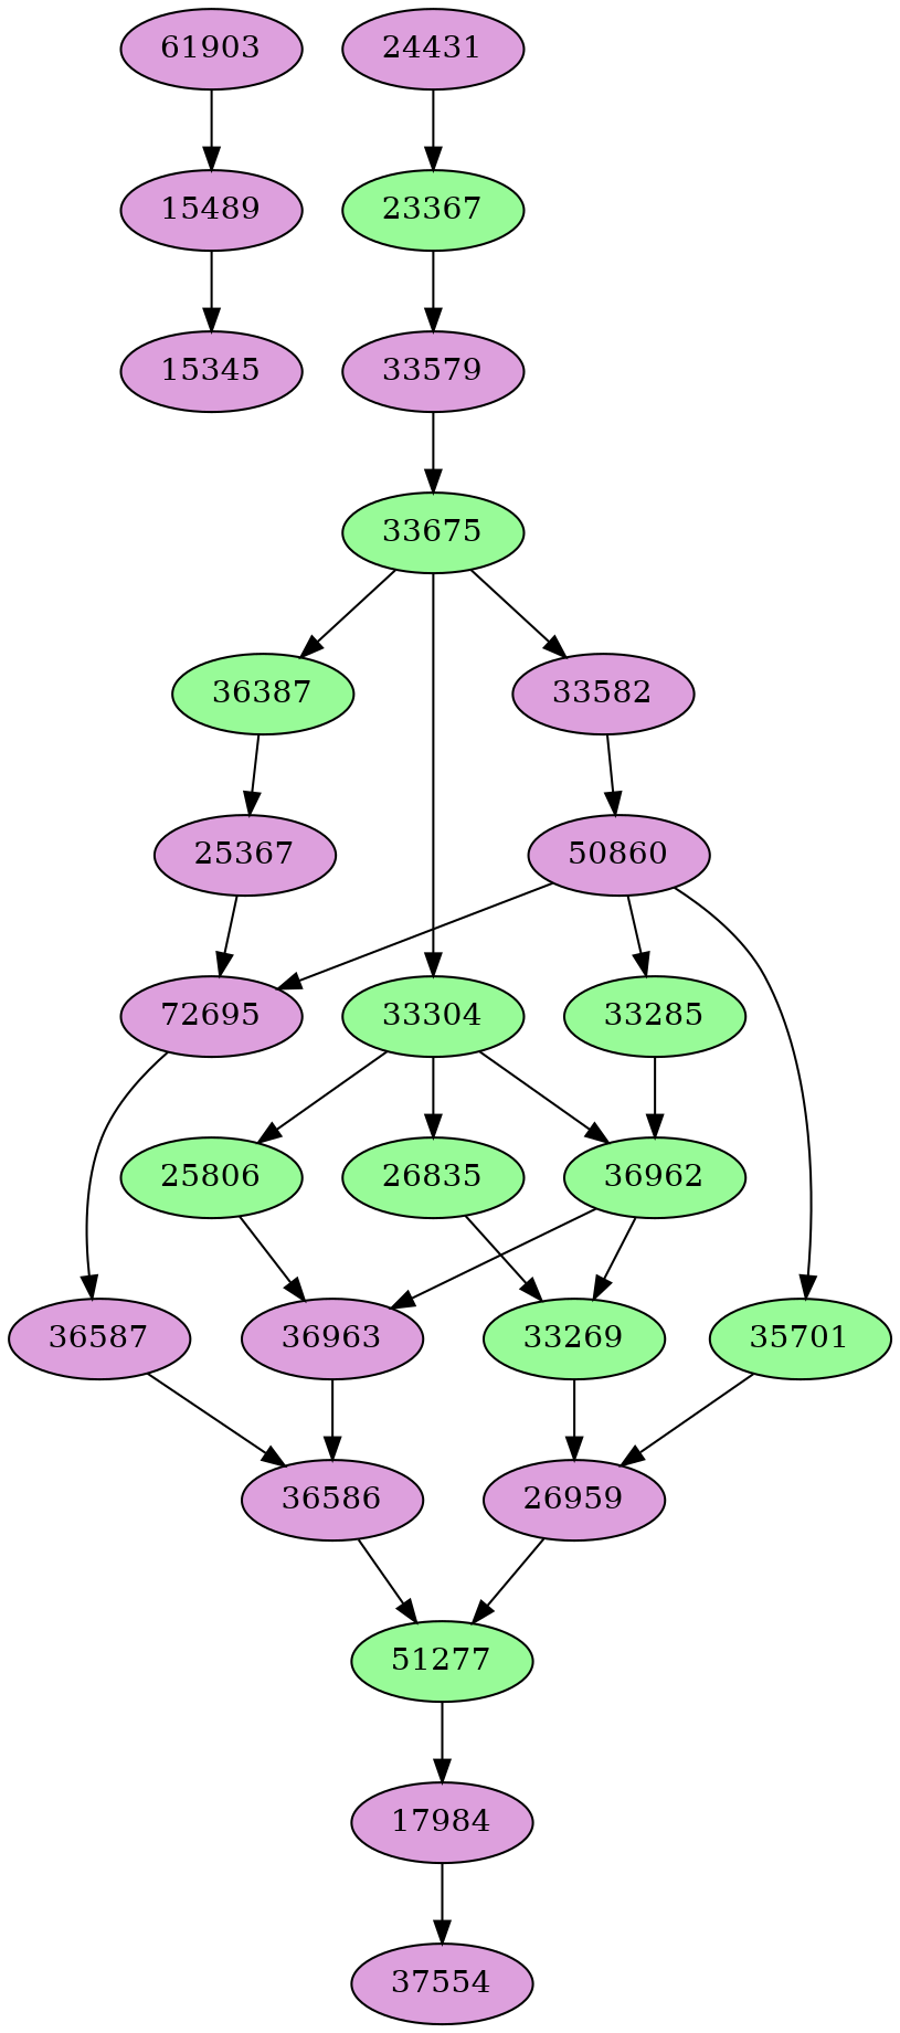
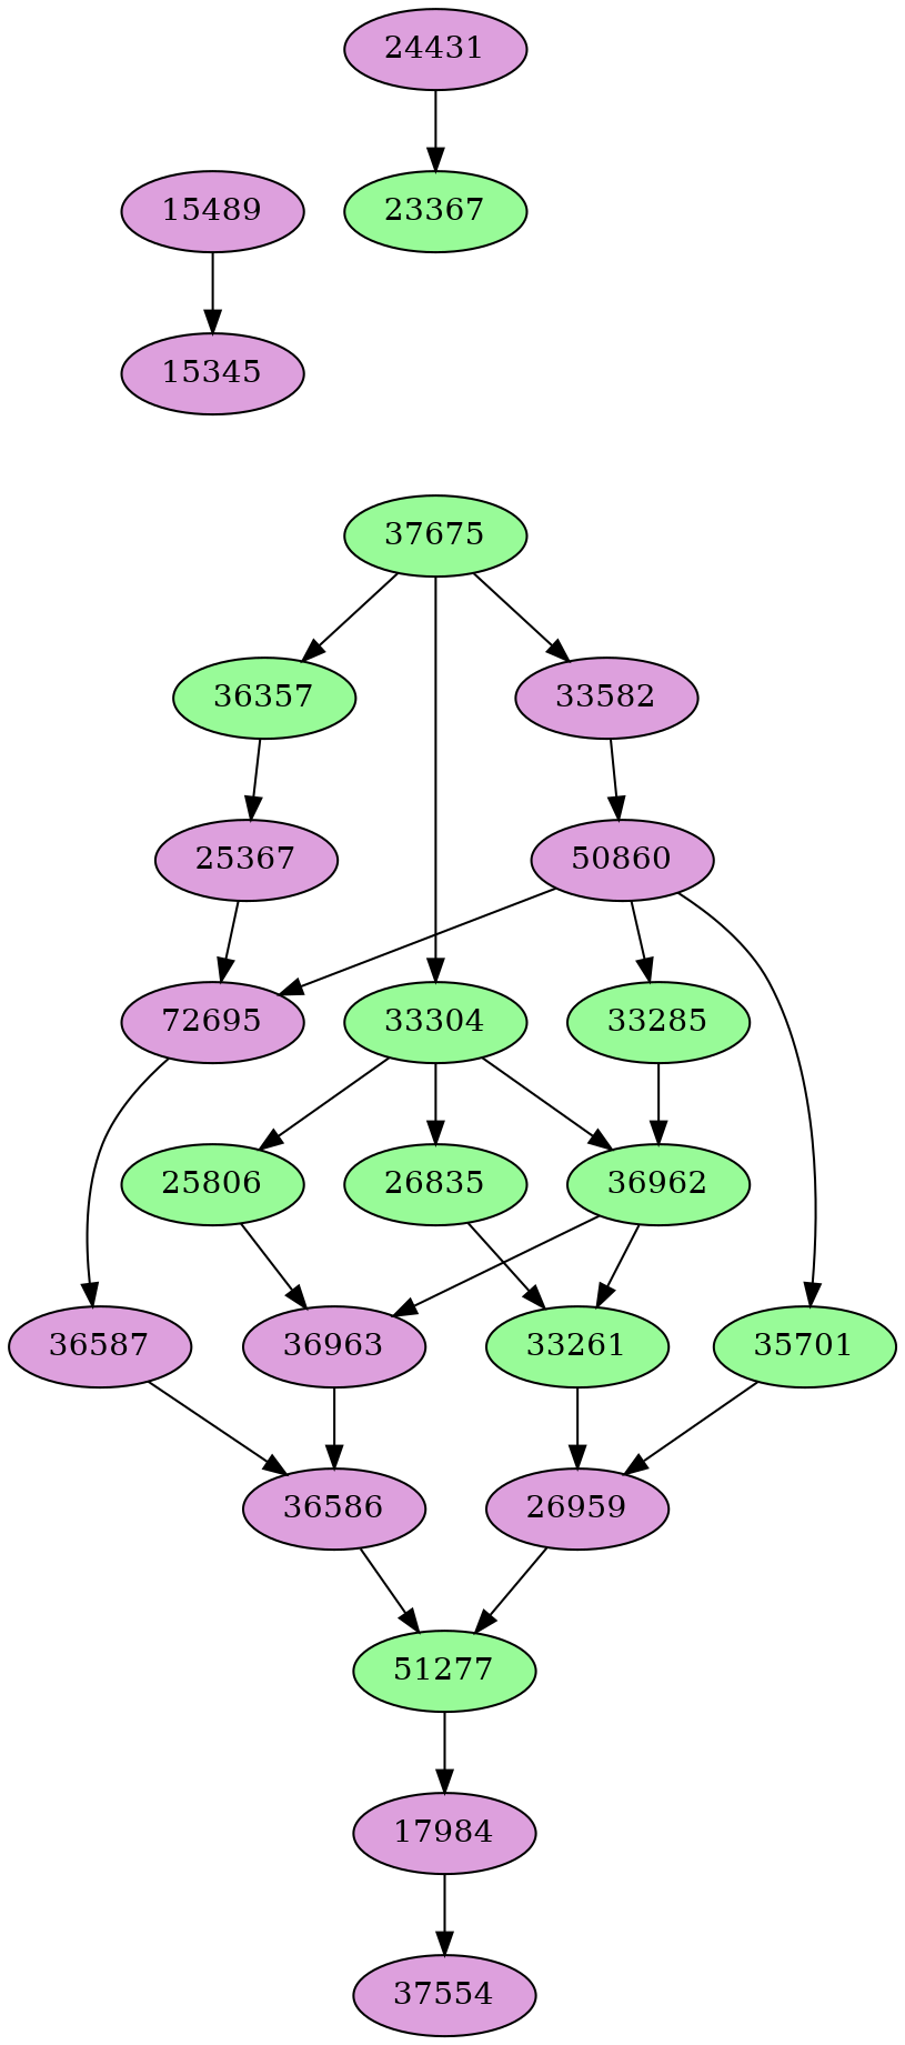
  strict digraph {
    node [fillcolor=plum style=filled]
    n1 [label=15345]
    n2 [label=15489]
-   n3 [label=61903]
    n4 [label=37554]
    n5 [label=17984]
    n6 [fillcolor=palegreen label=51277]
    n7 [label=36586]
    n8 [label=26959]
    n9 [label=36587]
    n10 [label=36963]
    n11 [fillcolor=palegreen label=35701]
-   n12 [fillcolor=palegreen label=33269]
+   n12 [fillcolor=palegreen label=33261]
    n13 [label=72695]
    n14 [fillcolor=palegreen label=36962]
    n15 [fillcolor=palegreen label=25806]
    n16 [label=50860]
    n17 [fillcolor=palegreen label=33285]
    n18 [fillcolor=palegreen label=26835]
    n19 [label=25367]
    n20 [fillcolor=palegreen label=33304]
    n21 [label=33582]
-   n22 [fillcolor=palegreen label=36387]
-   n23 [fillcolor=palegreen label=33675]
+   n22 [fillcolor=palegreen label=36357]
+   n23 [fillcolor=palegreen label=37675]
    n24 [fillcolor=palegreen label=23367]
-   n25 [label=33579]
    n26 [label=24431]
    n2 -> n1
-   n3 -> n2
    n5 -> n4
    n6 -> n5
    n7 -> n6
    n8 -> n6
    n9 -> n7
    n10 -> n7
    n11 -> n8
    n12 -> n8
    n13 -> n9
    n14 -> n10
    n14 -> n12
    n15 -> n10
    n16 -> n11
    n16 -> n13
    n16 -> n17
    n17 -> n14
    n18 -> n12
    n19 -> n13
    n20 -> n14
    n20 -> n15
    n20 -> n18
    n21 -> n16
    n22 -> n19
    n23 -> n20
    n23 -> n21
    n23 -> n22
-   n24 -> n25
-   n25 -> n23
    n26 -> n24
  }
